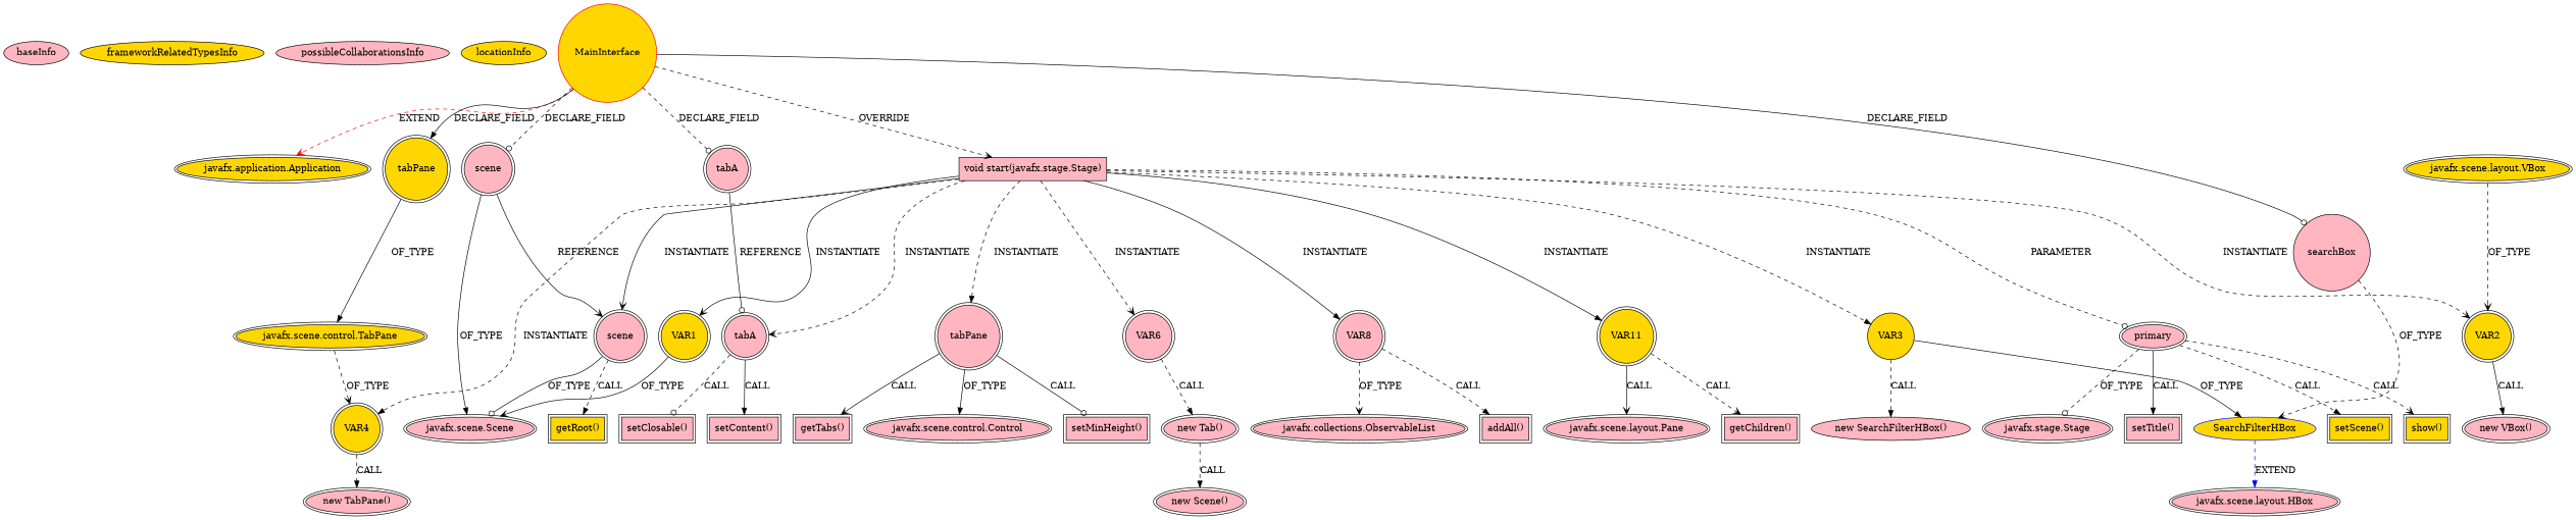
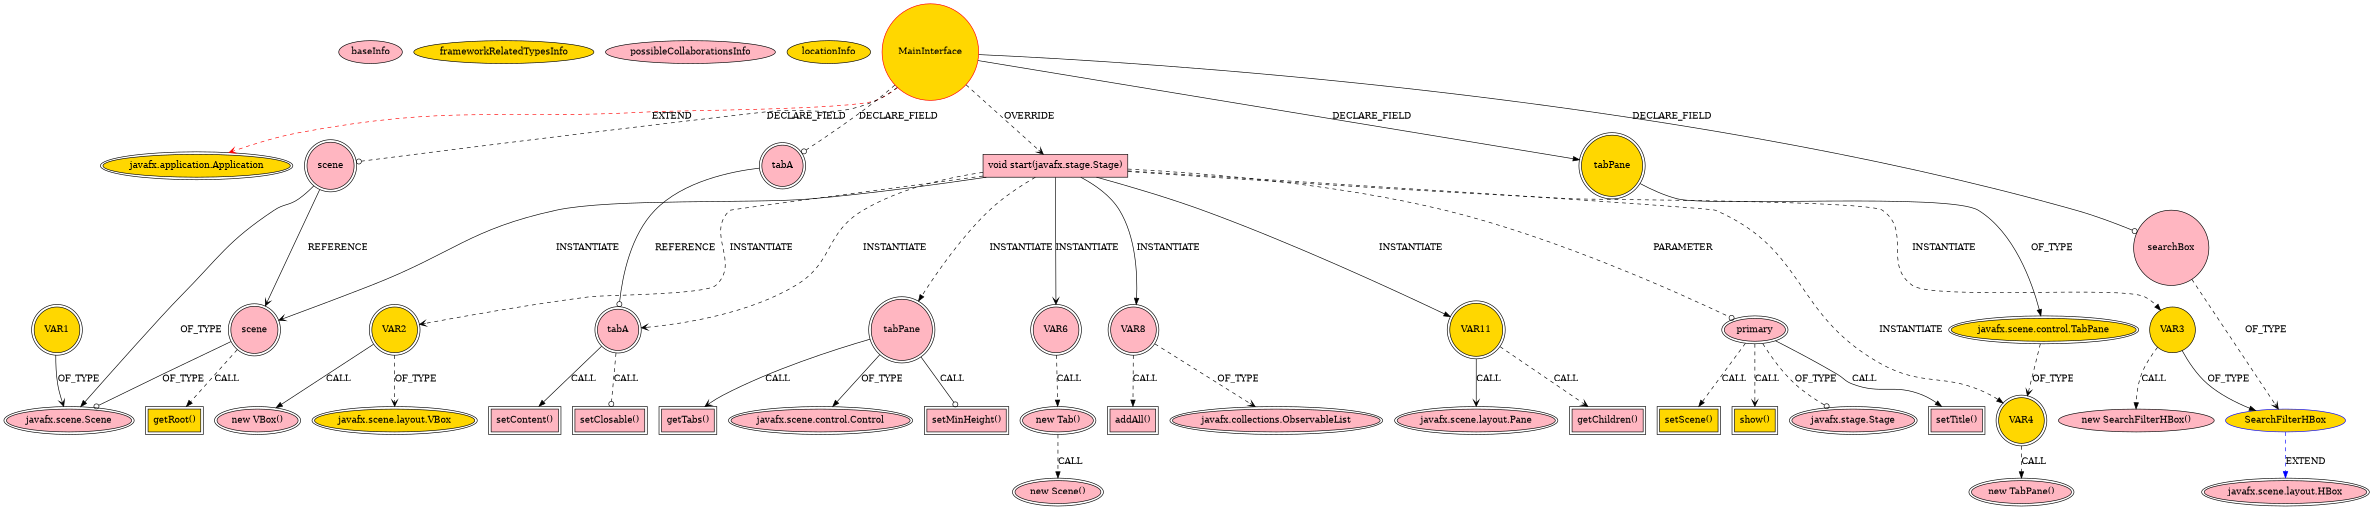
  digraph {
    node [fillcolor=lightpink style=filled isFrameworkType=true vertexType=VARIABLE_EXPRESION peripheries=2]
    edge [arrowhead=normal style=dashed]
    baseInfo [category=extension_graph graphId=4473 isAnonymous=false possibleRelation=true isFrameworkType="" vertexType="" peripheries=""]
    frameworkRelatedTypesInfo [0="javafx.application.Application" fillcolor=gold isFrameworkType="" vertexType="" peripheries=""]
    possibleCollaborationsInfo [0="4473~OVERRIDING_METHOD_DECLARATION-INSTANTIATION-FIELD_DECLARATION-~javafx.application.Application ~javafx.scene.layout.HBox ~false~false" isFrameworkType="" vertexType="" peripheries=""]
    locationInfo [contextSignature=MainInterface filePath="/tardura-cs4624idealspreadsheet/cs4624idealspreadsheet-master/IdealInterfaceDesign/src/MainInterface.java" fillcolor=gold graphId=4473 projectName="tardura-cs4624idealspreadsheet" isFrameworkType="" vertexType="" peripheries=""]
    n5 [color=red fillcolor=gold isFrameworkType=false label=MainInterface shape=circle vertexType=ROOT_CLIENT_CLASS_DECLARATION peripheries=""]
    n6 [fillcolor=gold label="javafx.application.Application" vertexType=FRAMEWORK_CLASS_TYPE]
    n7 [label=scene shape=circle vertexType=FIELD_DECLARATION]
    n8 [isFrameworkType=false label=searchBox shape=circle vertexType=FIELD_DECLARATION peripheries=""]
    n9 [label=tabA shape=circle vertexType=FIELD_DECLARATION]
    n10 [fillcolor=gold label=tabPane shape=circle vertexType=FIELD_DECLARATION]
    n11 [isFrameworkType=false label="void start(javafx.stage.Stage)" shape=box vertexType=OVERRIDING_METHOD_DECLARATION peripheries=""]
    n12 [label="javafx.scene.Scene" vertexType=FRAMEWORK_CLASS_TYPE]
    n13 [label=scene shape=circle]
    n14 [color=blue fillcolor=gold isFrameworkType=false label=SearchFilterHBox vertexType=REFERENCE_CLIENT_CLASS_DECLARATION peripheries=""]
    n15 [label=tabA shape=circle]
    n16 [fillcolor=gold label="javafx.scene.control.TabPane" vertexType=FRAMEWORK_CLASS_TYPE]
    n17 [label=primary vertexType=PARAMETER_DECLARATION]
    n18 [fillcolor=gold label=VAR1 shape=circle]
    n19 [fillcolor=gold label=VAR2 shape=circle]
    n20 [fillcolor=gold isFrameworkType=false label=VAR3 shape=circle peripheries=""]
    n21 [fillcolor=gold label=VAR4 shape=circle]
    n22 [label=tabPane shape=circle]
    n23 [label=VAR6 shape=circle]
    n24 [label=VAR8 shape=circle]
    n25 [fillcolor=gold label=VAR11 shape=circle]
    n26 [fillcolor=gold label="getRoot()" shape=box vertexType=INSIDE_CALL]
    n27 [label="javafx.scene.layout.HBox" vertexType=FRAMEWORK_CLASS_TYPE]
    n28 [label="setClosable()" shape=box vertexType=INSIDE_CALL]
    n29 [label="setContent()" shape=box vertexType=INSIDE_CALL]
    n30 [label="javafx.stage.Stage" vertexType=FRAMEWORK_CLASS_TYPE]
    n31 [label="setTitle()" shape=box vertexType=INSIDE_CALL]
    n32 [fillcolor=gold label="setScene()" shape=box vertexType=INSIDE_CALL]
    n33 [fillcolor=gold label="show()" shape=box vertexType=INSIDE_CALL]
    n34 [fillcolor=gold label="javafx.scene.layout.VBox" vertexType=FRAMEWORK_CLASS_TYPE]
    n35 [label="new VBox()" vertexType=CONSTRUCTOR_CALL]
    n36 [isFrameworkType=false label="new SearchFilterHBox()" vertexType=CONSTRUCTOR_CALL peripheries=""]
    n37 [label="new TabPane()" vertexType=CONSTRUCTOR_CALL]
    n38 [label="javafx.scene.control.Control" vertexType=FRAMEWORK_CLASS_TYPE]
    n39 [label="setMinHeight()" shape=box vertexType=INSIDE_CALL]
    n40 [label="getTabs()" shape=box vertexType=INSIDE_CALL]
    n41 [label="new Tab()" vertexType=CONSTRUCTOR_CALL]
    n42 [label="javafx.collections.ObservableList" vertexType=FRAMEWORK_INTERFACE_TYPE]
    n43 [label="addAll()" shape=box vertexType=INSIDE_CALL]
    n44 [label="javafx.scene.layout.Pane" vertexType=FRAMEWORK_CLASS_TYPE]
    n45 [label="getChildren()" shape=box vertexType=INSIDE_CALL]
    n46 [label="new Scene()" vertexType=CONSTRUCTOR_CALL]
    n5 -> n6 [arrowhead=vee color=red label=EXTEND]
    n5 -> n7 [arrowhead=odot label=DECLARE_FIELD]
    n5 -> n8 [arrowhead=odot label=DECLARE_FIELD style=solid]
    n5 -> n9 [arrowhead=odot label=DECLARE_FIELD]
    n5 -> n10 [label=DECLARE_FIELD style=solid]
    n5 -> n11 [arrowhead=vee label=OVERRIDE]
    n7 -> n12 [label=OF_TYPE style=solid]
    n7 -> n13 [arrowhead=vee label=REFERENCE style=solid]
    n8 -> n14 [arrowhead=vee label=OF_TYPE]
    n9 -> n15 [arrowhead=odot label=REFERENCE style=solid]
    n10 -> n16 [label=OF_TYPE style=solid]
    n11 -> n13 [arrowhead=vee label=INSTANTIATE style=solid]
    n11 -> n15 [arrowhead=vee label=INSTANTIATE]
    n11 -> n17 [arrowhead=odot label=PARAMETER]
-   n11 -> n18 [arrowhead=vee label=INSTANTIATE style=solid]
    n11 -> n19 [arrowhead=vee label=INSTANTIATE]
    n11 -> n20 [label=INSTANTIATE]
    n11 -> n21 [label=INSTANTIATE]
    n11 -> n22 [label=INSTANTIATE]
-   n11 -> n23 [arrowhead=vee label=INSTANTIATE]
+   n11 -> n23 [arrowhead=vee label=INSTANTIATE style=solid]
    n11 -> n24 [label=INSTANTIATE style=solid]
    n11 -> n25 [label=INSTANTIATE style=solid]
    n13 -> n12 [arrowhead=odot label=OF_TYPE style=solid]
    n13 -> n26 [label=CALL]
    n14 -> n27 [color=blue label=EXTEND]
    n15 -> n28 [arrowhead=odot label=CALL]
    n15 -> n29 [label=CALL style=solid]
    n16 -> n21 [arrowhead=vee label=OF_TYPE]
    n17 -> n30 [arrowhead=odot label=OF_TYPE]
    n17 -> n31 [label=CALL style=solid]
    n17 -> n32 [label=CALL]
    n17 -> n33 [arrowhead=vee label=CALL]
    n18 -> n12 [arrowhead=vee label=OF_TYPE style=solid]
-   n34 -> n19 [arrowhead=vee label=OF_TYPE]
+   n19 -> n34 [arrowhead=vee label=OF_TYPE]
    n19 -> n35 [label=CALL style=solid]
    n20 -> n14 [label=OF_TYPE style=solid]
    n20 -> n36 [label=CALL]
    n21 -> n37 [label=CALL]
    n22 -> n38 [label=OF_TYPE style=solid]
    n22 -> n39 [arrowhead=odot label=CALL style=solid]
    n22 -> n40 [arrowhead=vee label=CALL style=solid]
    n23 -> n41 [label=CALL]
    n24 -> n42 [arrowhead=vee label=OF_TYPE]
    n24 -> n43 [label=CALL]
    n25 -> n44 [arrowhead=vee label=CALL style=solid]
    n25 -> n45 [arrowhead=vee label=CALL]
    n41 -> n46 [label=CALL]
  }
